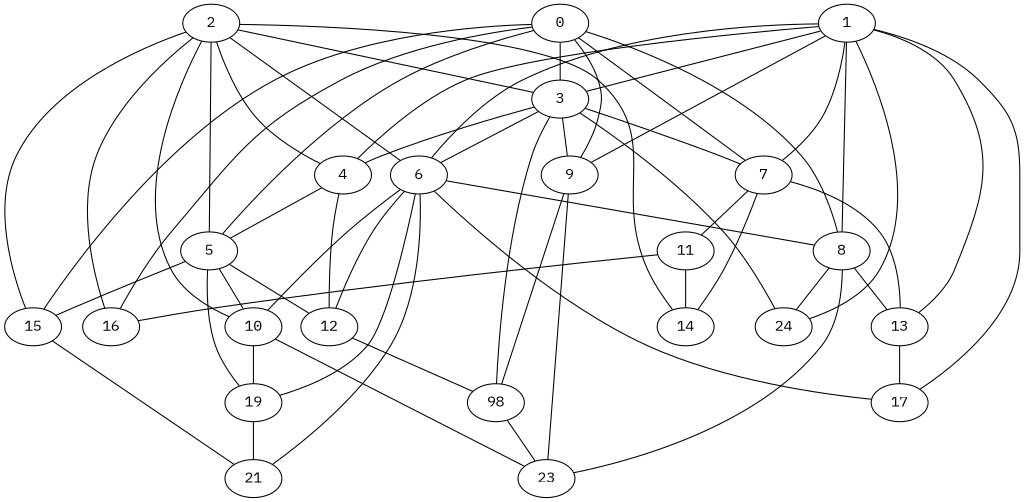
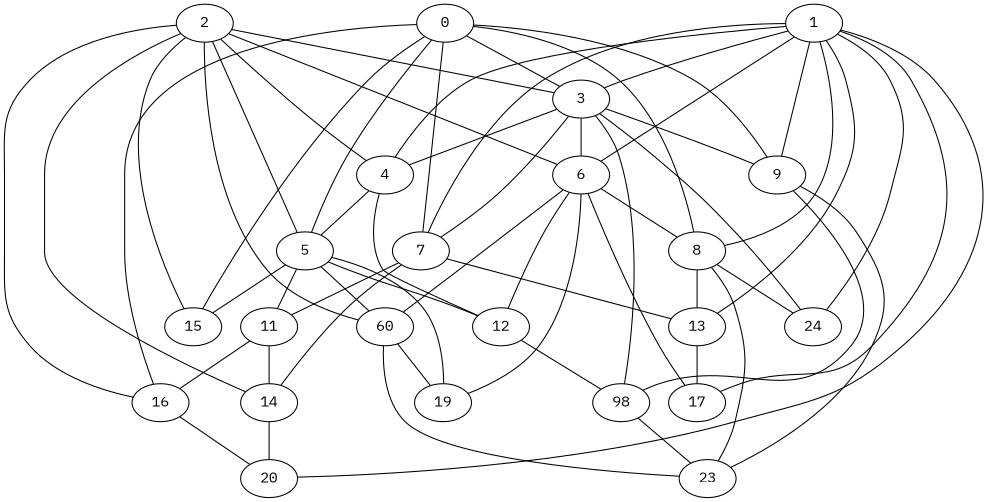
  strict graph {
    fontname="IBM Plex Mono"
    node [fontname="IBM Plex Mono"]
    edge [fontname="IBM Plex Mono" is_available=True prob=1.0]
    0
    3
    5
    7
    8
    9
    15
    16
    4
    6
    24
    n12 [label=98]
-   10
+   10 [label=60]
    12
    11
    19
    13
    14
    23
-   21
+   20
    1
    17
    2
    0 -- 3 [prob=0.755317417526]
    0 -- 5 [prob=0.0958109415566]
    0 -- 7 [prob=0.861548009681]
    0 -- 8 [prob=0.0412448436061]
    0 -- 9 [prob=0.384163808129]
    0 -- 15 [prob=0.574375969151]
    0 -- 16
    3 -- 7
    3 -- 9 [prob=0.842323362592]
    3 -- 4 [prob=0.890103599898]
    3 -- 6 [prob=0.888516623391]
    3 -- 24 [prob=0.781405380416]
    3 -- n12 [prob=0.302170481569]
    5 -- 15 [prob=0.0829706364819]
    5 -- 10
    5 -- 12 [prob=0.992955061183]
+   5 -- 11 [prob=0.0573961359037]
    5 -- 19 [prob=0.711683225747]
    7 -- 11
    7 -- 13 [prob=0.30370716749]
    7 -- 14 [prob=0.603208750928]
    8 -- 24 [prob=0.286194011457]
    8 -- 13 [prob=0.493564790726]
    8 -- 23 [prob=0.3298853557]
    9 -- n12 [prob=0.718460470836]
    9 -- 23 [prob=0.630879432425]
-   15 -- 21 [prob=0.322603774297]
+   16 -- 20 [prob=0.123454309023]
    4 -- 5 [prob=0.491421302396]
    4 -- 12
    6 -- 8 [prob=0.659024337145]
    6 -- 10 [prob=0.179552995809]
    6 -- 12 [prob=0.806833108281]
    6 -- 19 [prob=0.961173281504]
-   6 -- 21 [prob=0.455689938836]
    6 -- 17
    n12 -- 23 [prob=0.86020008064]
    10 -- 19 [prob=0.696714229078]
    10 -- 23 [prob=0.275015861034]
    12 -- n12 [prob=0.512383745056]
    11 -- 16 [prob=0.841854174522]
    11 -- 14
-   19 -- 21
    13 -- 17 [prob=0.770057123672]
+   14 -- 20
    1 -- 3 [prob=0.49924278167]
    1 -- 7
    1 -- 8 [prob=0.675998427409]
    1 -- 9 [prob=0.0153365035802]
    1 -- 4
    1 -- 6 [prob=0.0691785719973]
    1 -- 24
    1 -- 13
+   1 -- 20 [prob=0.971785725339]
    1 -- 17 [prob=0.599020771419]
    2 -- 3 [prob=0.595954698938]
    2 -- 5 [prob=0.775487411249]
    2 -- 15 [prob=0.782850599782]
    2 -- 16 [prob=0.987605299844]
    2 -- 4 [prob=0.202294206311]
    2 -- 6 [prob=0.884323331985]
    2 -- 10
    2 -- 14
  }
